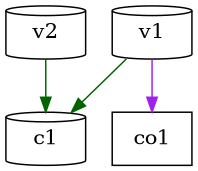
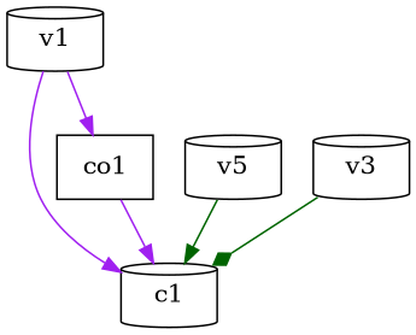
  strict digraph {
    node [shape=cylinder]
    edge [arrowhead=normal color=darkgreen weight=1]
    v1
    c1
    co1 [shape=box]
-   v2
-   v1 -> c1
+   v2 [label=v5]
+   v3
+   v1 -> c1 [color=purple]
    v1 -> co1 [color=purple]
+   co1 -> c1 [color=purple]
    v2 -> c1
+   v3 -> c1 [arrowhead=diamond]
  }
